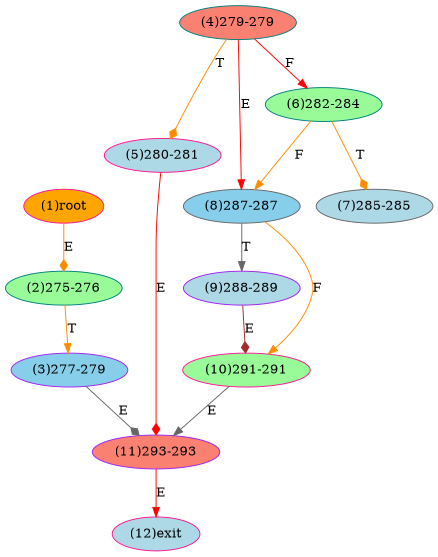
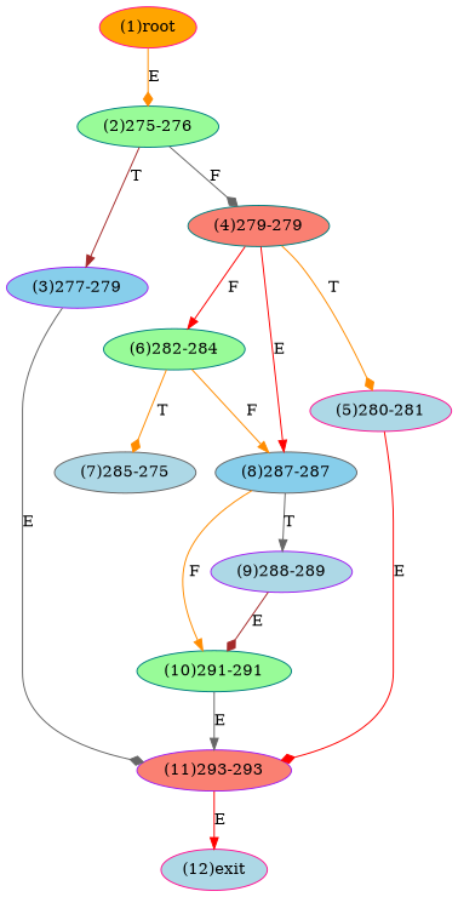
  digraph {
    node [color=deeppink fillcolor=lightblue style=filled]
    edge [arrowhead=normal color=darkorange]
    n1 [fillcolor=orange label="(1)root"]
    n2 [color=teal fillcolor=palegreen label="(2)275-276"]
    n3 [color=purple fillcolor=skyblue label="(3)277-279"]
    n4 [color=teal fillcolor=salmon label="(4)279-279"]
    n5 [color=purple fillcolor=salmon label="(11)293-293"]
    n6 [label="(5)280-281"]
    n7 [color=teal fillcolor=palegreen label="(6)282-284"]
    n8 [color=gray40 fillcolor=skyblue label="(8)287-287"]
    n9 [label="(12)exit"]
-   n10 [color=gray40 label="(7)285-285"]
+   n10 [color=gray40 label="(7)285-275"]
    n11 [color=purple label="(9)288-289"]
-   n12 [fillcolor=palegreen label="(10)291-291"]
+   n12 [color=teal fillcolor=palegreen label="(10)291-291"]
    n1 -> n2 [arrowhead=diamond label=E]
-   n2 -> n3 [label=T]
+   n2 -> n3 [color=brown label=T]
+   n2 -> n4 [arrowhead=diamond color=gray40 label=F]
    n3 -> n5 [arrowhead=diamond color=gray40 label=E]
    n4 -> n6 [arrowhead=diamond label=T]
    n4 -> n7 [color=red label=F]
    n4 -> n8 [color=red label=E]
    n5 -> n9 [color=red label=E]
    n6 -> n5 [arrowhead=diamond color=red label=E]
    n7 -> n8 [label=F]
    n7 -> n10 [arrowhead=diamond label=T]
    n8 -> n11 [color=gray40 label=T]
    n8 -> n12 [label=F]
    n11 -> n12 [arrowhead=diamond color=brown label=E]
    n12 -> n5 [color=gray40 label=E]
  }
